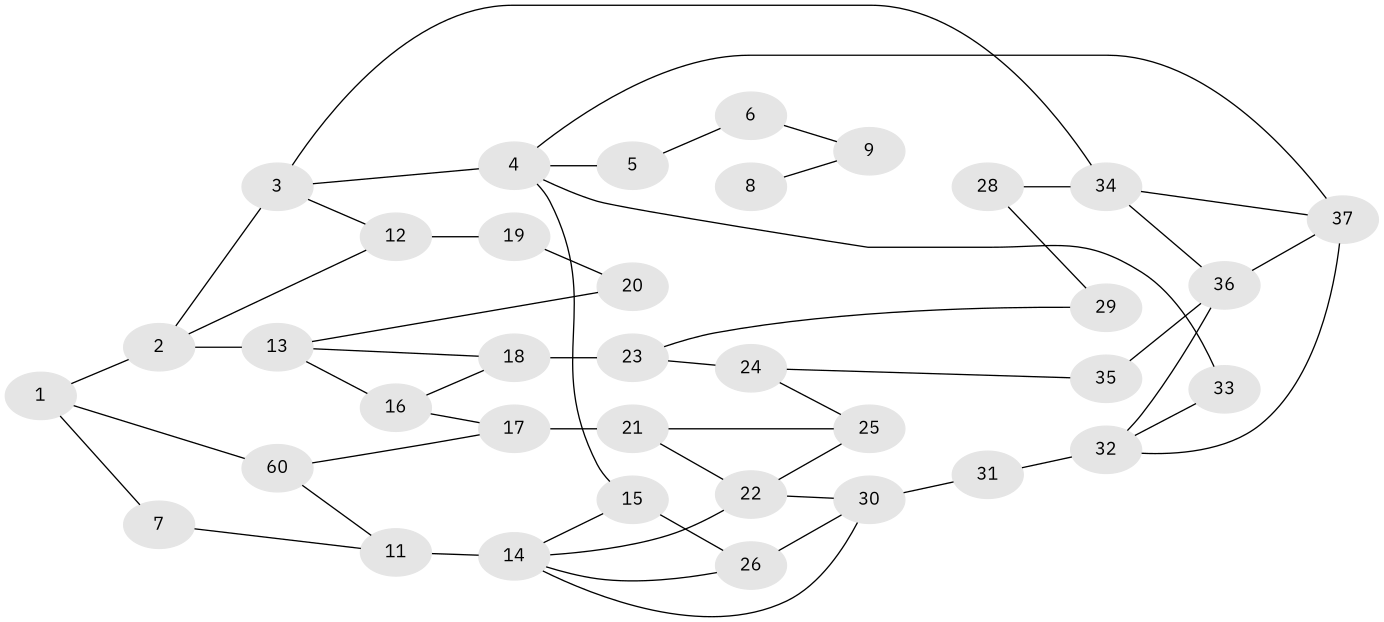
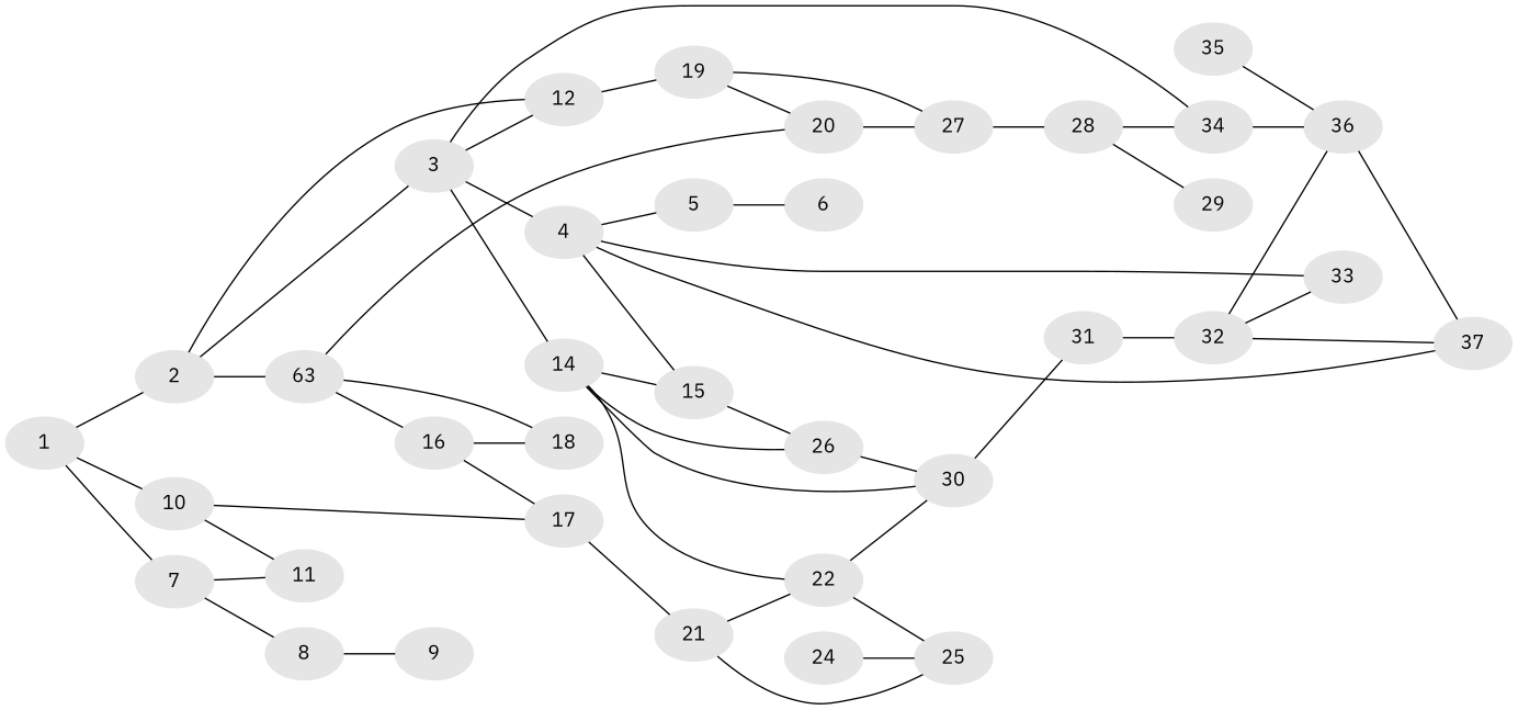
  graph {
    fontname="IBM Plex Sans"
    rankdir=LR
    node [color=gray90 fontname="IBM Plex Sans" style=filled]
    edge [fontname="IBM Plex Sans" weight=1.0]
    1
    2
    7
-   10 [label=60]
+   10
    3
    12
-   13
+   13 [label=63]
    8
    11
    17
    4
    34
    19
    16
    18
    20
    5
    15
    33
    37
    36
    6
    26
    9
    14
    21
    22
    30
-   23
+   27
    25
    31
    24
    29
    28
    35
    32
    1 -- 2 [weight=2.0]
    1 -- 7
    1 -- 10
    2 -- 3
    2 -- 12
    2 -- 13 [weight=2.0]
+   7 -- 8
    7 -- 11
    10 -- 11
    10 -- 17
    3 -- 12
    3 -- 4
    3 -- 34
    12 -- 19
    13 -- 16
    13 -- 18
    13 -- 20
    8 -- 9
-   11 -- 14 [weight=2.0]
+   3 -- 14 [weight=2.0]
    17 -- 21
    4 -- 5 [weight=2.0]
    4 -- 15
    4 -- 33
    4 -- 37
-   34 -- 37
    34 -- 36 [weight=2.0]
    19 -- 20
+   19 -- 27
    16 -- 17
    16 -- 18
-   18 -- 23
+   20 -- 27
    5 -- 6
    15 -- 26
    36 -- 37
-   6 -- 9
    26 -- 30
    14 -- 15
    14 -- 26
    14 -- 22
    14 -- 30
    21 -- 22
    21 -- 25
    22 -- 30 [weight=2.0]
    22 -- 25
    30 -- 31 [weight=2.0]
-   23 -- 24
-   23 -- 29
+   27 -- 28 [weight=2.0]
    31 -- 32 [weight=2.0]
    24 -- 25
-   24 -- 35
    28 -- 34 [weight=2.0]
    28 -- 29 [weight=2.0]
    35 -- 36 [weight=2.0]
    32 -- 33 [weight=2.0]
    32 -- 37
    32 -- 36
  }
